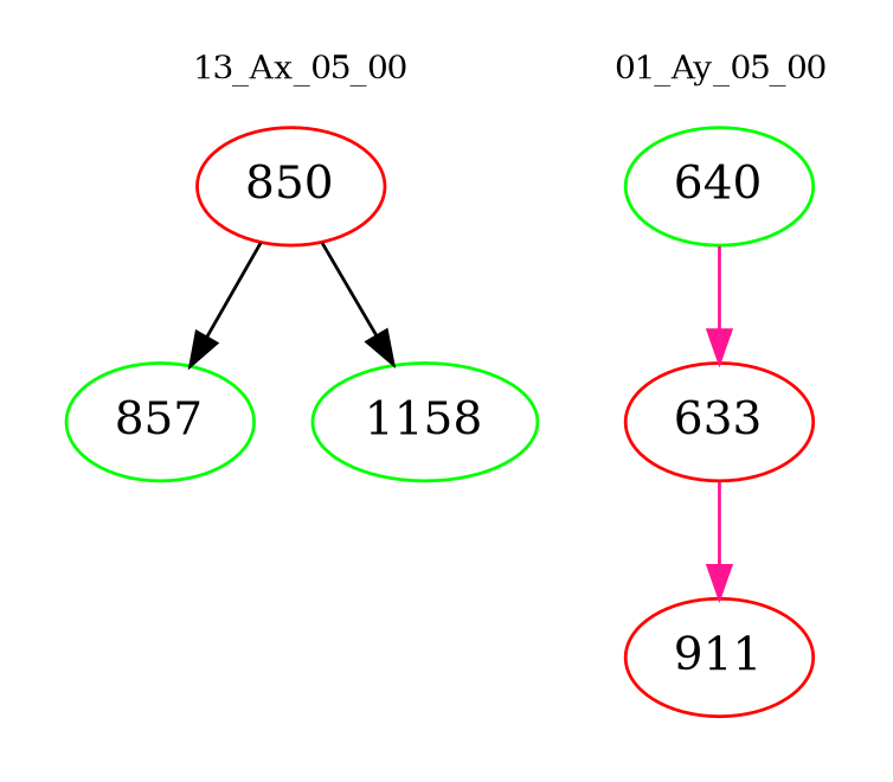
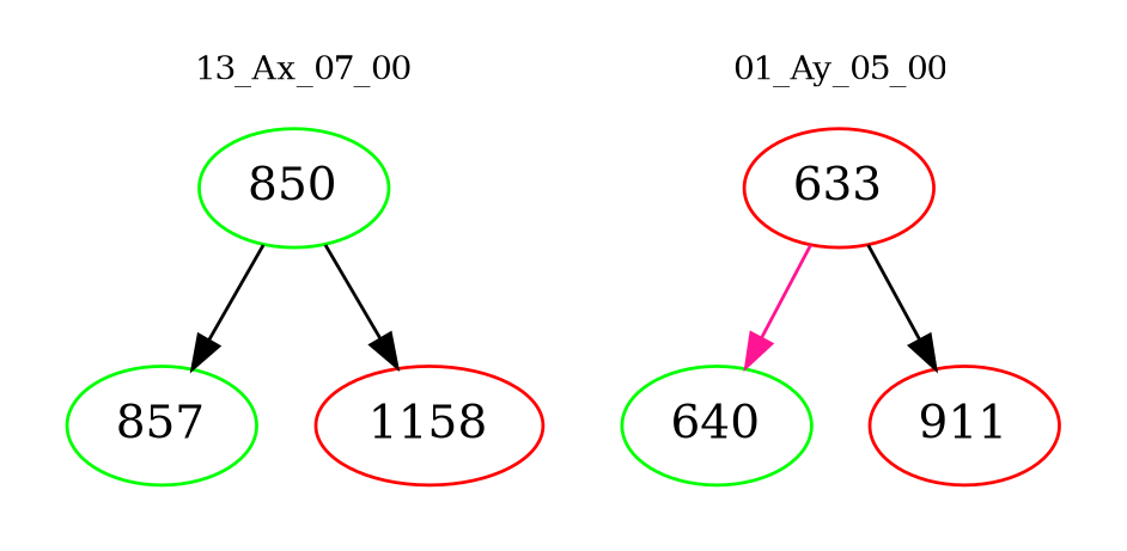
  digraph {
    node [color=green]
    edge [color=black]
-   n1 [color=red label=850]
+   n1 [label=850]
    n2 [label=857]
-   n3 [label=1158]
+   n3 [color=red label=1158]
    n4 [color=red label=633]
    n5 [label=640]
    n6 [color=red label=911]
    subgraph cluster_1 {
      color=white
      fontsize=10
-     label="13_Ax_05_00"
+     label="13_Ax_07_00"
      n1
      n2
      n3
    }
    subgraph cluster_2 {
      color=white
      fontsize=10
      label="01_Ay_05_00"
      n4
      n5
      n6
    }
    n1 -> n2
    n1 -> n3
-   n5 -> n4 [color=deeppink]
-   n4 -> n6 [color=deeppink]
+   n4 -> n5 [color=deeppink]
+   n4 -> n6
  }
